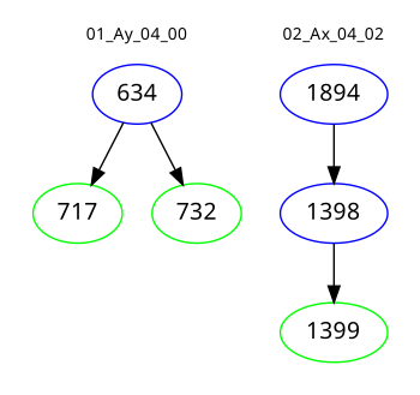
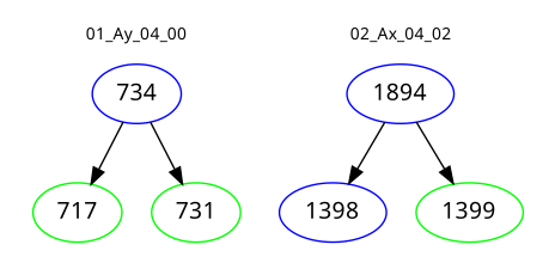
  digraph {
    fontname="Noto Sans"
    node [color=blue fontname="Noto Sans"]
    edge [color=black fontname="Noto Sans"]
-   n1 [label=634]
+   n1 [label=734]
    n2 [color=green label=717]
-   n3 [color=green label=732]
+   n3 [color=green label=731]
    n4 [label=1894]
    n5 [label=1398]
    n6 [color=green label=1399]
    subgraph cluster_1 {
      color=white
      fontsize=10
      label="01_Ay_04_00"
      n1
      n2
      n3
    }
    subgraph cluster_2 {
      color=white
      fontsize=10
      label="02_Ax_04_02"
      n4
      n5
      n6
    }
    n1 -> n2
    n1 -> n3
    n4 -> n5
-   n5 -> n6
+   n4 -> n6
  }
